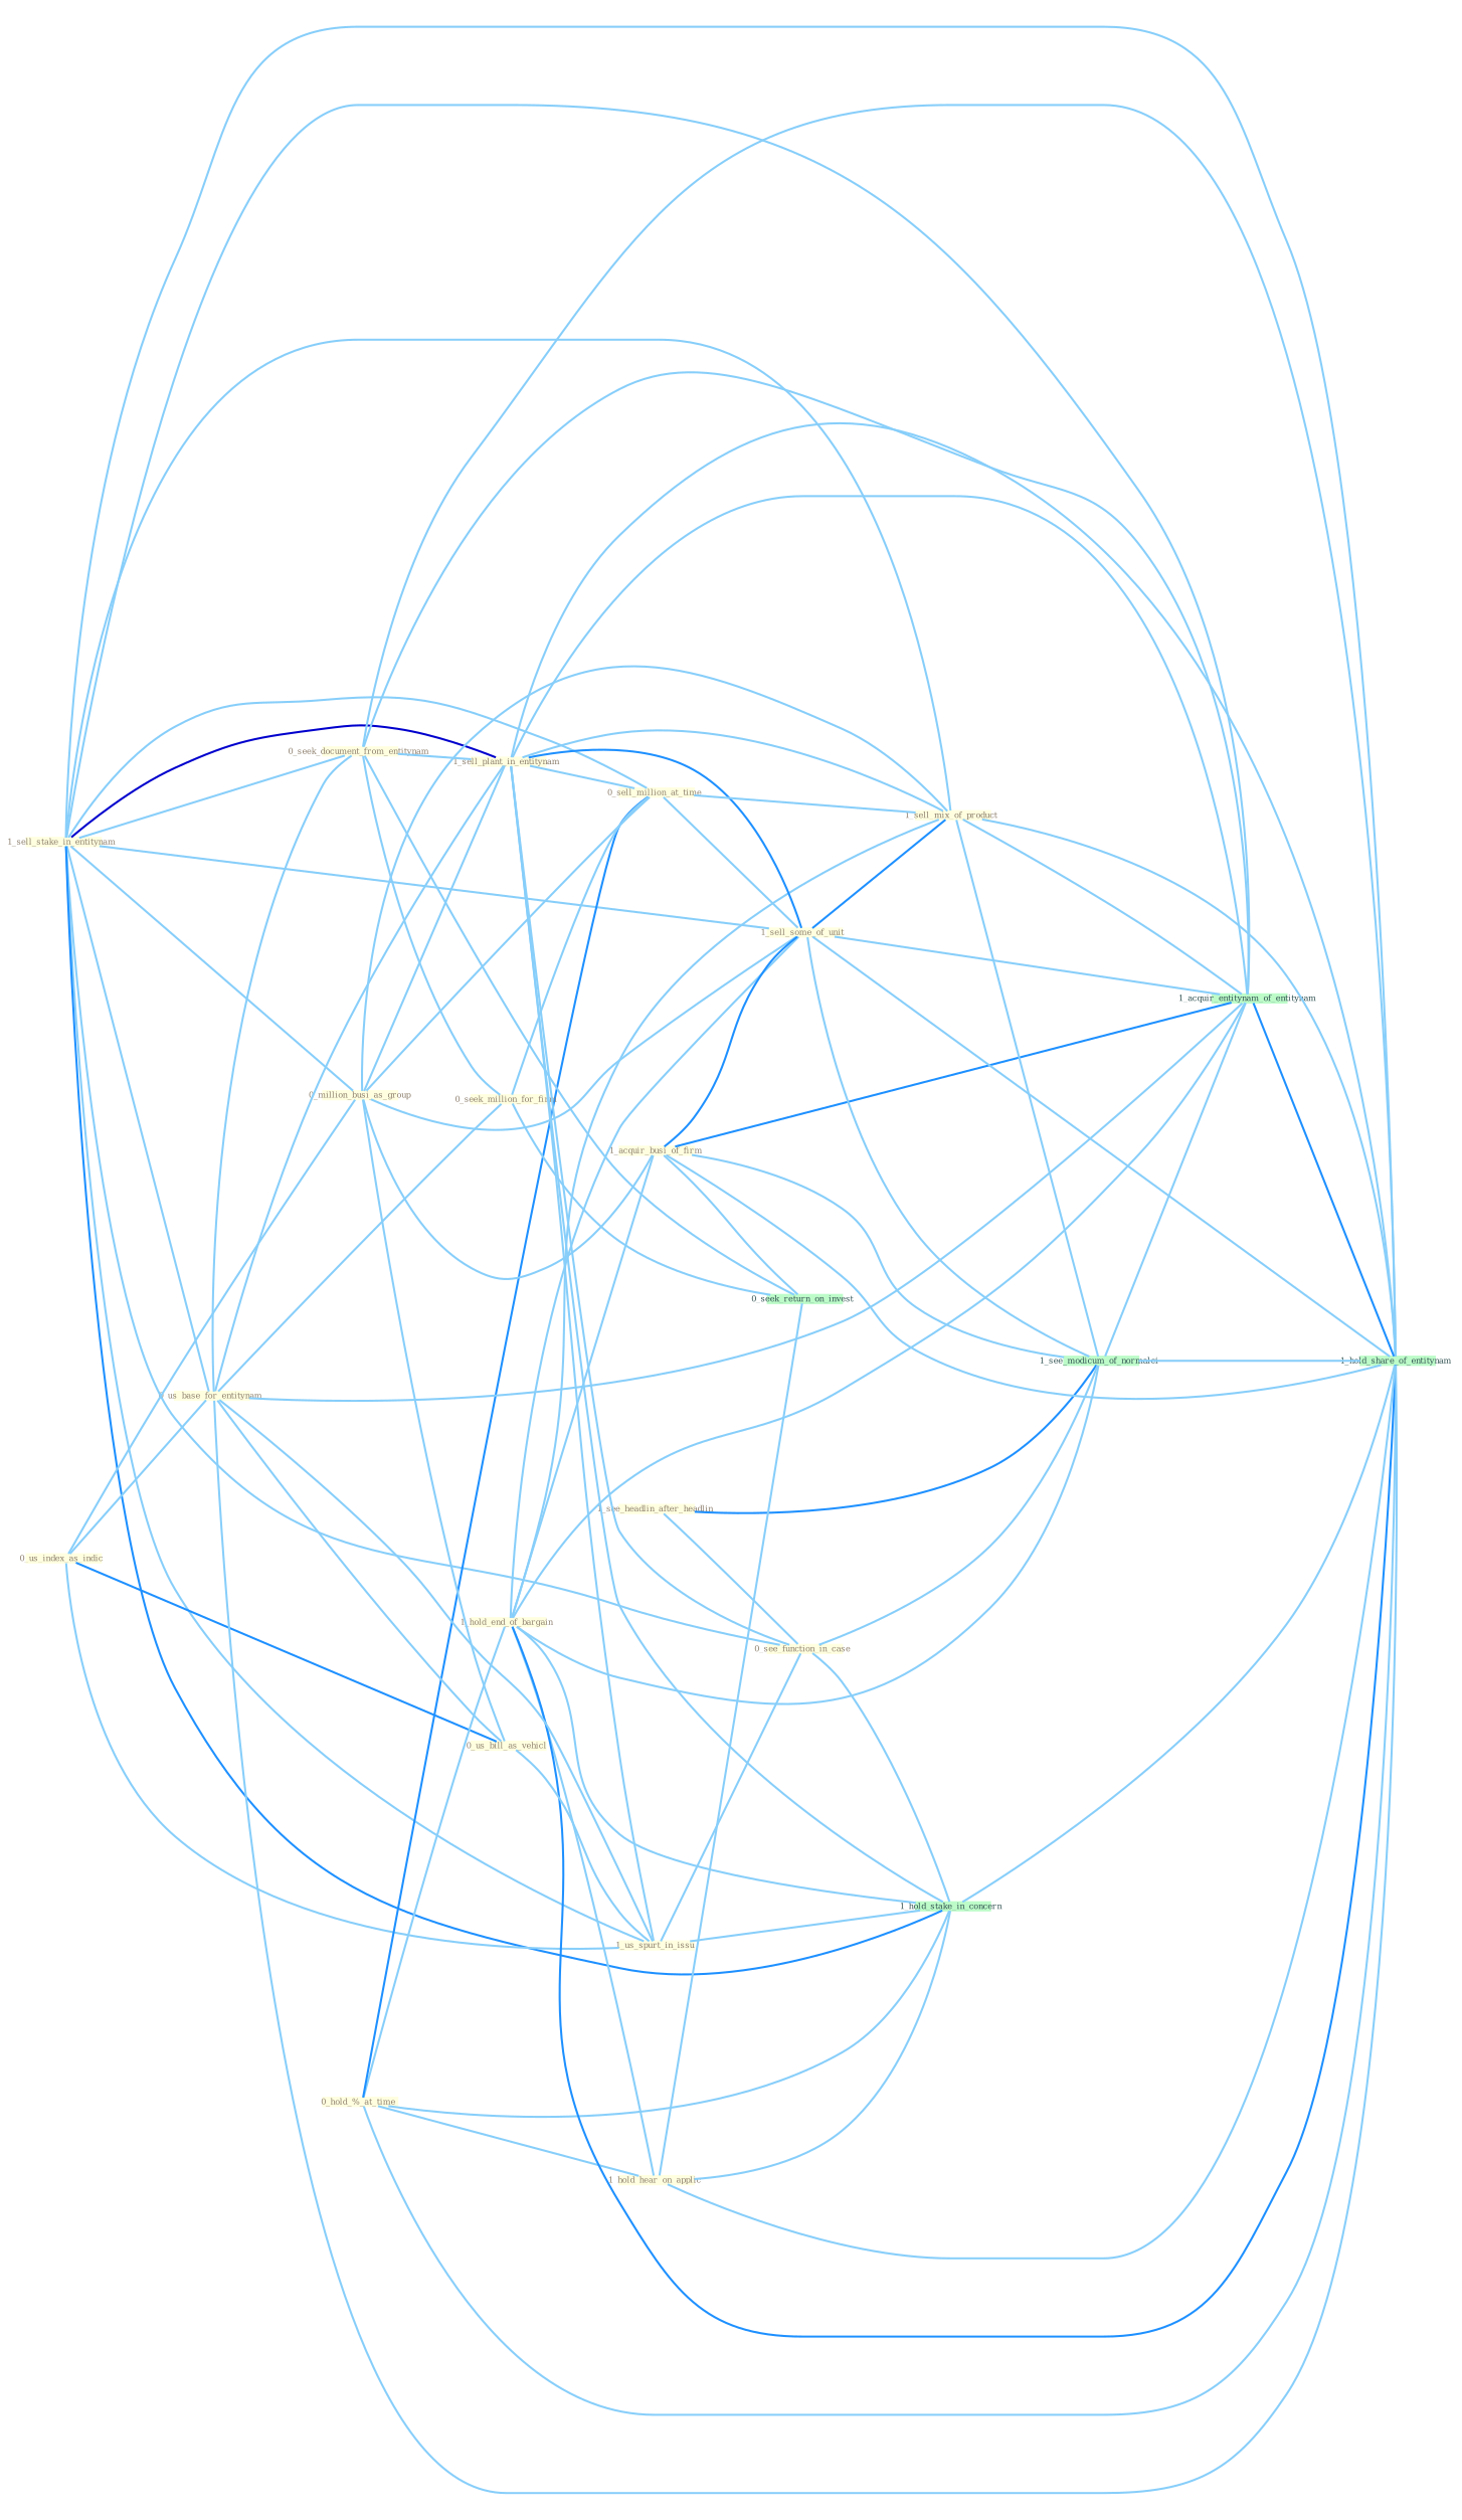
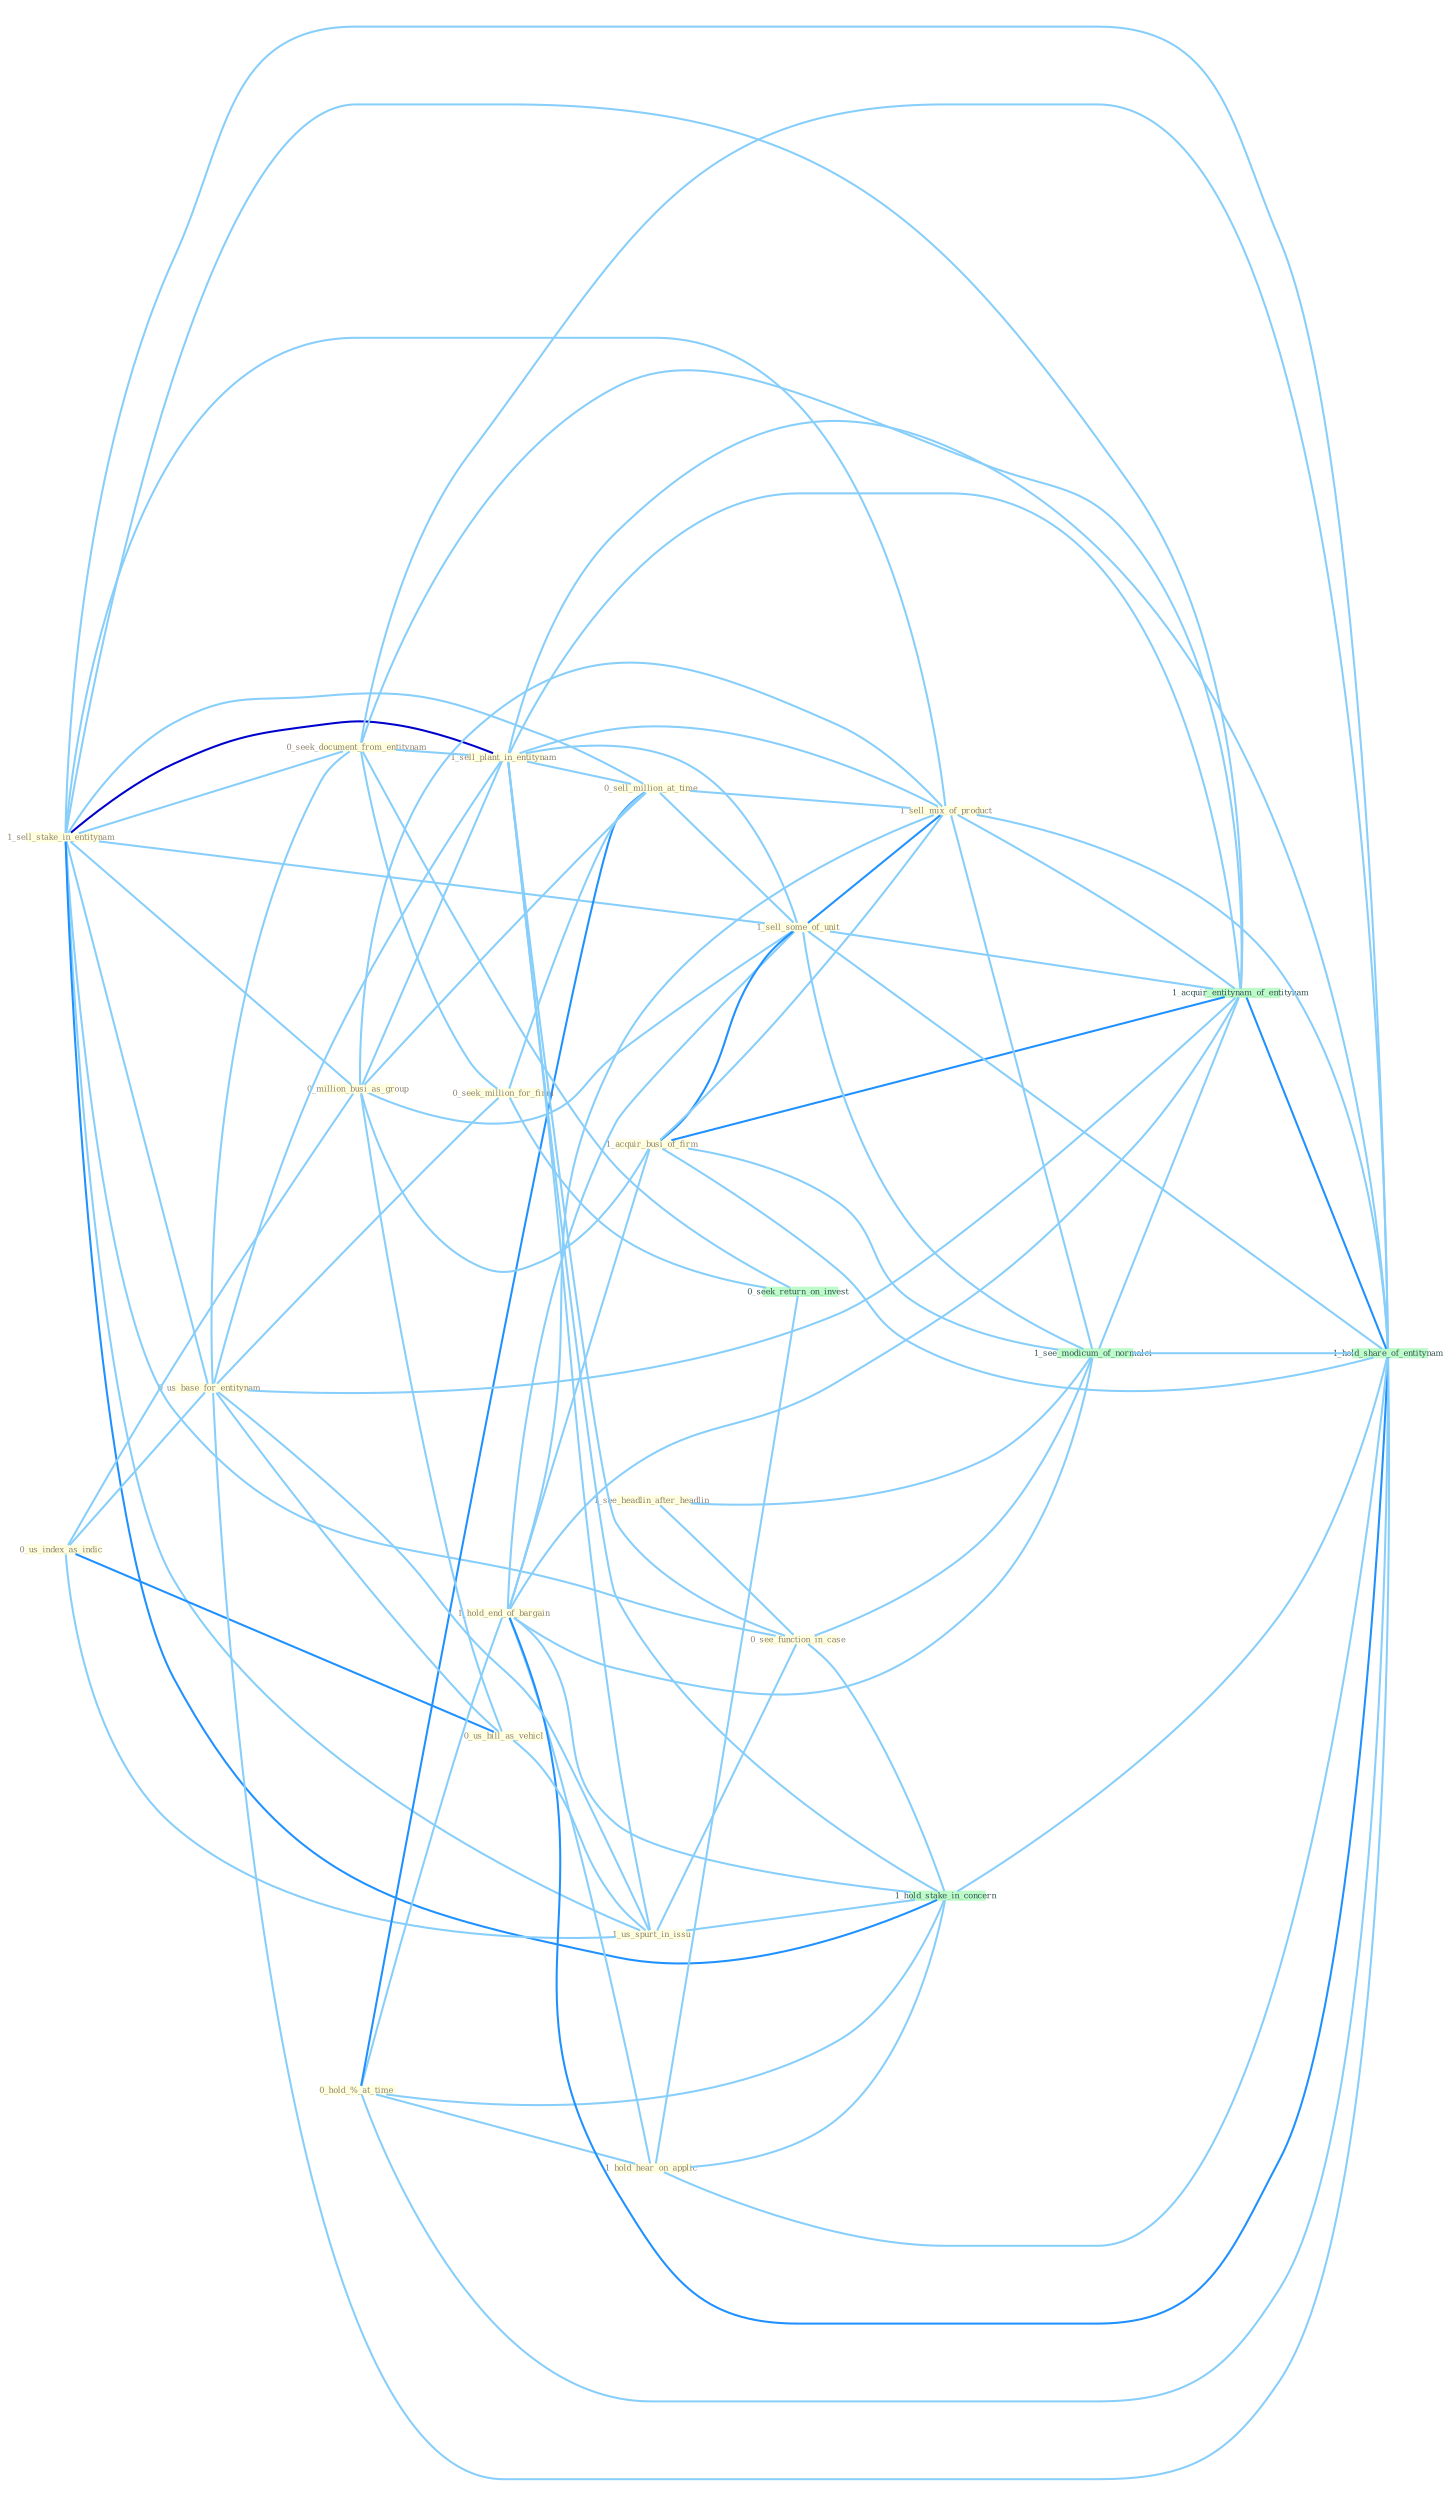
  graph {
    rankdir=LR
    node [color="#ffffe0" fixedsize=true fontcolor="#8b7d6b" fontsize=4 shape=polygon style=filled]
    edge [color="#87cefa" w=1]
    "1_sell_stake_in_entitynam " [height=.06 width=.5]
    "0_us_index_as_indic " [height=.06 width=.5]
    "0_hold_%_at_time " [height=.06 width=.5]
    "1_see_headlin_after_headlin " [height=.06 width=.5]
    n5 [height=.06 label="0_million_busi_as_group" width=.5]
    "1_hold_end_of_bargain " [height=.06 width=.5]
    "0_us_base_for_entitynam " [height=.06 width=.5]
    "0_seek_document_from_entitynam " [height=.06 width=.5]
    "1_sell_plant_in_entitynam " [height=.06 width=.5]
    "0_seek_million_for_firm " [height=.06 width=.5]
    "0_us_bill_as_vehicl " [height=.06 width=.5]
    "1_us_spurt_in_issu " [height=.06 width=.5]
    n13 [height=.06 label="1_acquir_busi_of_firm" width=.5]
    "1_hold_hear_on_applic " [height=.06 width=.5]
    "0_see_function_in_case " [height=.06 width=.5]
    "0_sell_million_at_time " [height=.06 width=.5]
    "1_sell_some_of_unit " [height=.06 width=.5]
    "1_sell_mix_of_product " [height=.06 width=.5]
    "1_hold_stake_in_concern " [color="#BDFCC9" fontcolor="#2f4f4f" height=.06 width=.5]
    "1_acquir_entitynam_of_entitynam " [color="#BDFCC9" fontcolor="#2f4f4f" height=.06 width=.5]
    "1_hold_share_of_entitynam " [color="#BDFCC9" fontcolor="#2f4f4f" height=.06 width=.5]
    "1_see_modicum_of_normalci " [color="#BDFCC9" fontcolor="#2f4f4f" height=.06 width=.5]
    "0_seek_return_on_invest " [color="#BDFCC9" fontcolor="#2f4f4f" height=.06 width=.5]
    subgraph sub_1 {
      "1_sell_stake_in_entitynam "
      "0_us_index_as_indic "
      "0_hold_%_at_time "
      "1_see_headlin_after_headlin "
      n5
      "1_hold_end_of_bargain "
      "0_us_base_for_entitynam "
      "0_seek_document_from_entitynam "
      "1_sell_plant_in_entitynam "
      "0_seek_million_for_firm "
      "0_us_bill_as_vehicl "
      "1_us_spurt_in_issu "
      n13
      "1_hold_hear_on_applic "
      "0_see_function_in_case "
      "0_sell_million_at_time "
      "1_sell_some_of_unit "
      "1_sell_mix_of_product "
    }
    subgraph sub_2 {
    }
    "1_sell_stake_in_entitynam " -- n5
    "1_sell_stake_in_entitynam " -- "0_us_base_for_entitynam "
    "1_sell_stake_in_entitynam " -- "0_seek_document_from_entitynam "
    "1_sell_stake_in_entitynam " -- "1_sell_plant_in_entitynam " [color="#0000cd" w=3]
    "1_sell_stake_in_entitynam " -- "1_us_spurt_in_issu "
    "1_sell_stake_in_entitynam " -- "0_see_function_in_case "
    "1_sell_stake_in_entitynam " -- "0_sell_million_at_time "
    "1_sell_stake_in_entitynam " -- "1_sell_some_of_unit "
    "1_sell_stake_in_entitynam " -- "1_sell_mix_of_product "
    "1_sell_stake_in_entitynam " -- "1_hold_stake_in_concern " [color="#1e90ff" w=2]
    "1_sell_stake_in_entitynam " -- "1_acquir_entitynam_of_entitynam "
    "1_sell_stake_in_entitynam " -- "1_hold_share_of_entitynam "
    "0_us_index_as_indic " -- n5
    "0_us_index_as_indic " -- "0_us_base_for_entitynam "
    "0_us_index_as_indic " -- "0_us_bill_as_vehicl " [color="#1e90ff" w=2]
    "0_us_index_as_indic " -- "1_us_spurt_in_issu "
    "0_hold_%_at_time " -- "1_hold_end_of_bargain "
    "0_hold_%_at_time " -- "1_hold_hear_on_applic "
    "0_hold_%_at_time " -- "0_sell_million_at_time " [color="#1e90ff" w=2]
    "0_hold_%_at_time " -- "1_hold_stake_in_concern "
    "0_hold_%_at_time " -- "1_hold_share_of_entitynam "
    "1_see_headlin_after_headlin " -- "0_see_function_in_case "
-   "1_see_headlin_after_headlin " -- "1_see_modicum_of_normalci " [color="#1e90ff"]
+   "1_see_headlin_after_headlin " -- "1_see_modicum_of_normalci "
    n5 -- "1_sell_plant_in_entitynam "
    n5 -- "0_us_bill_as_vehicl "
    n5 -- n13
    n5 -- "0_sell_million_at_time "
    n5 -- "1_sell_some_of_unit "
    n5 -- "1_sell_mix_of_product "
    "1_hold_end_of_bargain " -- n13
    "1_hold_end_of_bargain " -- "1_hold_hear_on_applic "
    "1_hold_end_of_bargain " -- "1_sell_some_of_unit "
    "1_hold_end_of_bargain " -- "1_sell_mix_of_product "
    "1_hold_end_of_bargain " -- "1_hold_stake_in_concern "
    "1_hold_end_of_bargain " -- "1_acquir_entitynam_of_entitynam "
    "1_hold_end_of_bargain " -- "1_hold_share_of_entitynam " [color="#1e90ff" w=2]
    "1_hold_end_of_bargain " -- "1_see_modicum_of_normalci "
    "0_us_base_for_entitynam " -- "0_seek_document_from_entitynam "
    "0_us_base_for_entitynam " -- "1_sell_plant_in_entitynam "
    "0_us_base_for_entitynam " -- "0_seek_million_for_firm "
    "0_us_base_for_entitynam " -- "0_us_bill_as_vehicl "
    "0_us_base_for_entitynam " -- "1_us_spurt_in_issu "
    "0_us_base_for_entitynam " -- "1_acquir_entitynam_of_entitynam "
    "0_us_base_for_entitynam " -- "1_hold_share_of_entitynam "
    "0_seek_document_from_entitynam " -- "1_sell_plant_in_entitynam "
    "0_seek_document_from_entitynam " -- "0_seek_million_for_firm "
    "0_seek_document_from_entitynam " -- "1_acquir_entitynam_of_entitynam "
    "0_seek_document_from_entitynam " -- "1_hold_share_of_entitynam "
    "0_seek_document_from_entitynam " -- "0_seek_return_on_invest "
    "1_sell_plant_in_entitynam " -- "1_us_spurt_in_issu "
    "1_sell_plant_in_entitynam " -- "0_see_function_in_case "
    "1_sell_plant_in_entitynam " -- "0_sell_million_at_time "
-   "1_sell_plant_in_entitynam " -- "1_sell_some_of_unit " [color="#1e90ff"]
+   "1_sell_plant_in_entitynam " -- "1_sell_some_of_unit "
    "1_sell_plant_in_entitynam " -- "1_sell_mix_of_product "
    "1_sell_plant_in_entitynam " -- "1_hold_stake_in_concern "
    "1_sell_plant_in_entitynam " -- "1_acquir_entitynam_of_entitynam "
    "1_sell_plant_in_entitynam " -- "1_hold_share_of_entitynam "
    "0_seek_million_for_firm " -- "0_sell_million_at_time "
    "0_seek_million_for_firm " -- "0_seek_return_on_invest "
    "0_us_bill_as_vehicl " -- "1_us_spurt_in_issu "
    "1_us_spurt_in_issu " -- "0_see_function_in_case "
    "1_us_spurt_in_issu " -- "1_hold_stake_in_concern "
    n13 -- "1_sell_some_of_unit " [color="#1e90ff" w=2]
-   n13 -- "0_seek_return_on_invest "
+   n13 -- "1_sell_mix_of_product "
    n13 -- "1_acquir_entitynam_of_entitynam " [color="#1e90ff" w=2]
    n13 -- "1_hold_share_of_entitynam "
    n13 -- "1_see_modicum_of_normalci "
    "1_hold_hear_on_applic " -- "1_hold_stake_in_concern "
    "1_hold_hear_on_applic " -- "1_hold_share_of_entitynam "
    "1_hold_hear_on_applic " -- "0_seek_return_on_invest "
    "0_see_function_in_case " -- "1_hold_stake_in_concern "
    "0_see_function_in_case " -- "1_see_modicum_of_normalci "
    "0_sell_million_at_time " -- "1_sell_some_of_unit "
    "0_sell_million_at_time " -- "1_sell_mix_of_product "
    "1_sell_some_of_unit " -- "1_sell_mix_of_product " [color="#1e90ff" w=2]
    "1_sell_some_of_unit " -- "1_acquir_entitynam_of_entitynam "
    "1_sell_some_of_unit " -- "1_hold_share_of_entitynam "
    "1_sell_some_of_unit " -- "1_see_modicum_of_normalci "
    "1_sell_mix_of_product " -- "1_acquir_entitynam_of_entitynam "
    "1_sell_mix_of_product " -- "1_hold_share_of_entitynam "
    "1_sell_mix_of_product " -- "1_see_modicum_of_normalci "
    "1_hold_stake_in_concern " -- "1_hold_share_of_entitynam "
    "1_acquir_entitynam_of_entitynam " -- "1_hold_share_of_entitynam " [color="#1e90ff" w=2]
    "1_see_modicum_of_normalci " -- "1_acquir_entitynam_of_entitynam "
    "1_see_modicum_of_normalci " -- "1_hold_share_of_entitynam "
  }
